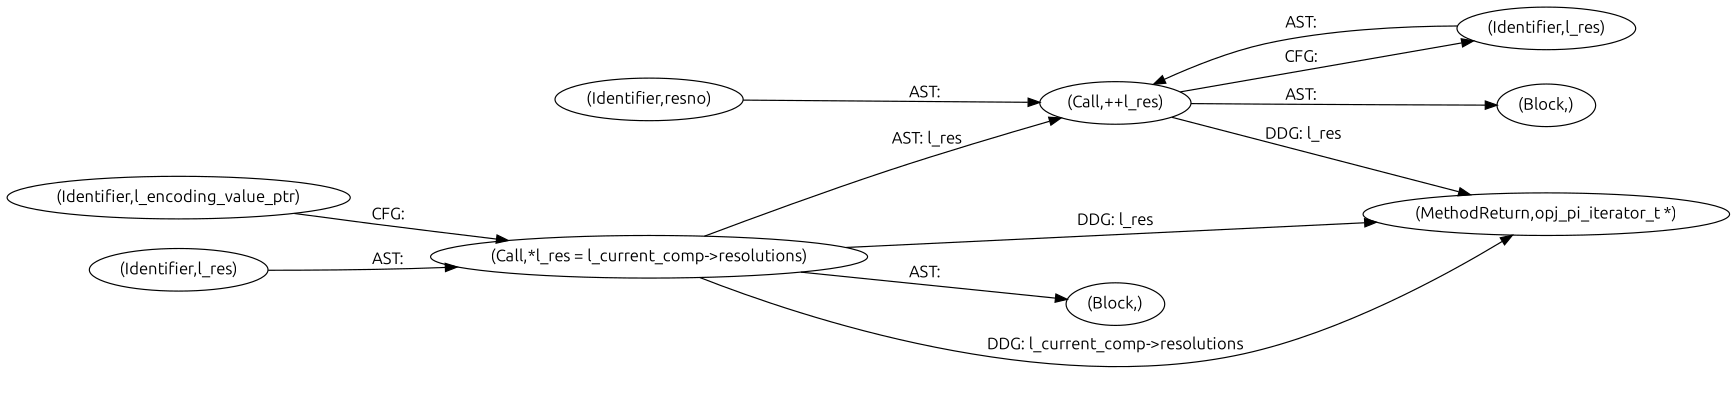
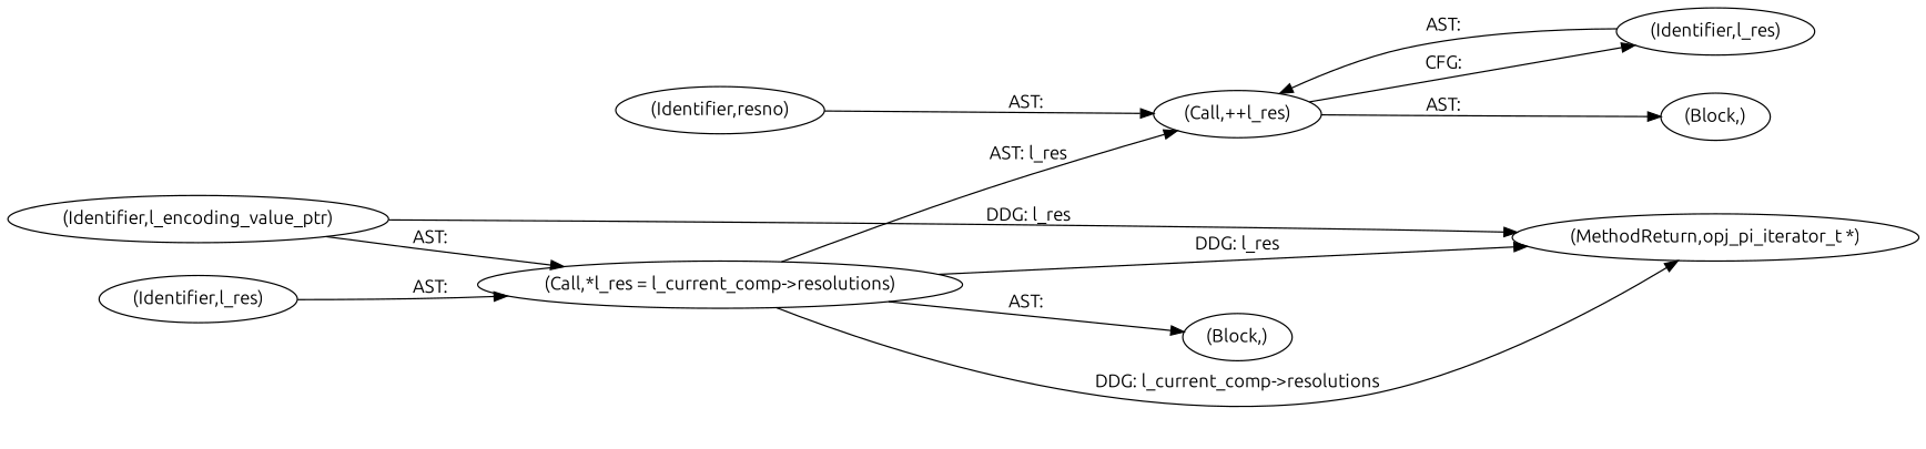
  digraph {
    fontname=Ubuntu
    rankdir=LR
    node [fontname=Ubuntu]
    edge [fontname=Ubuntu]
    n1 [label="(Call,*l_res = l_current_comp->resolutions)"]
    n2 [label="(Call,++l_res)"]
    n3 [label="(MethodReturn,opj_pi_iterator_t *)"]
    n4 [label="(Block,)"]
    n5 [label="(Block,)"]
    n6 [label="(Identifier,l_res)"]
    n7 [label="(Identifier,l_res)"]
    n8 [label="(Identifier,l_encoding_value_ptr)"]
    n9 [label="(Identifier,resno)"]
    n1 -> n2 [label="AST: l_res"]
    n1 -> n3 [label="DDG: l_res"]
    n1 -> n3 [label="DDG: l_current_comp->resolutions"]
    n1 -> n4 [label="AST: "]
-   n2 -> n3 [label="DDG: l_res"]
+   n8 -> n3 [label="DDG: l_res"]
    n2 -> n5 [label="AST: "]
    n2 -> n6 [label="CFG: "]
    n6 -> n2 [label="AST: "]
    n7 -> n1 [label="AST: "]
-   n8 -> n1 [label="CFG: "]
+   n8 -> n1 [label="AST: "]
    n9 -> n2 [label="AST: "]
  }
